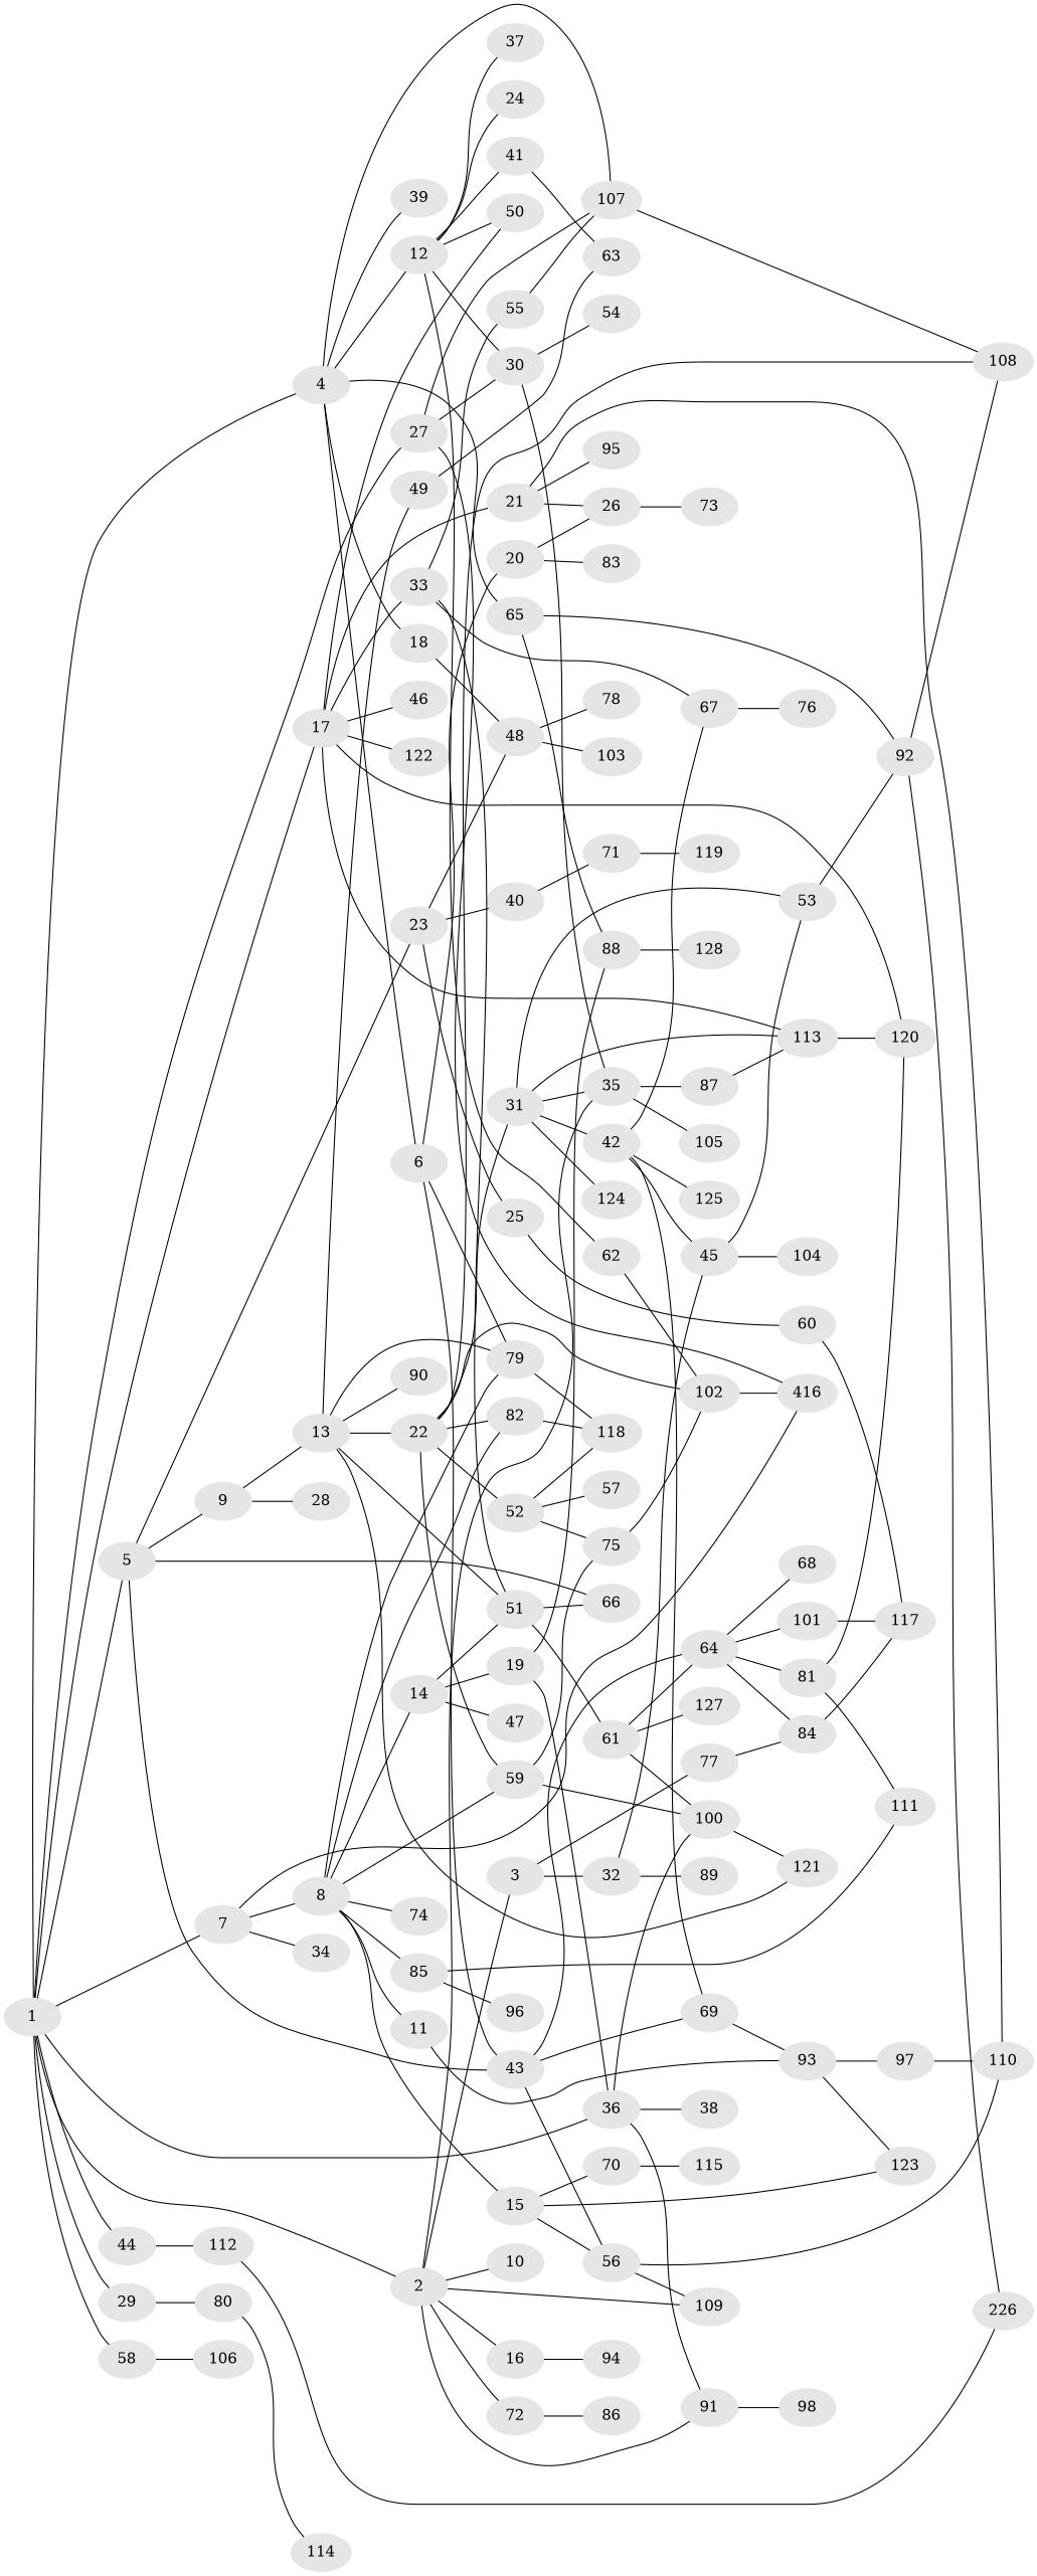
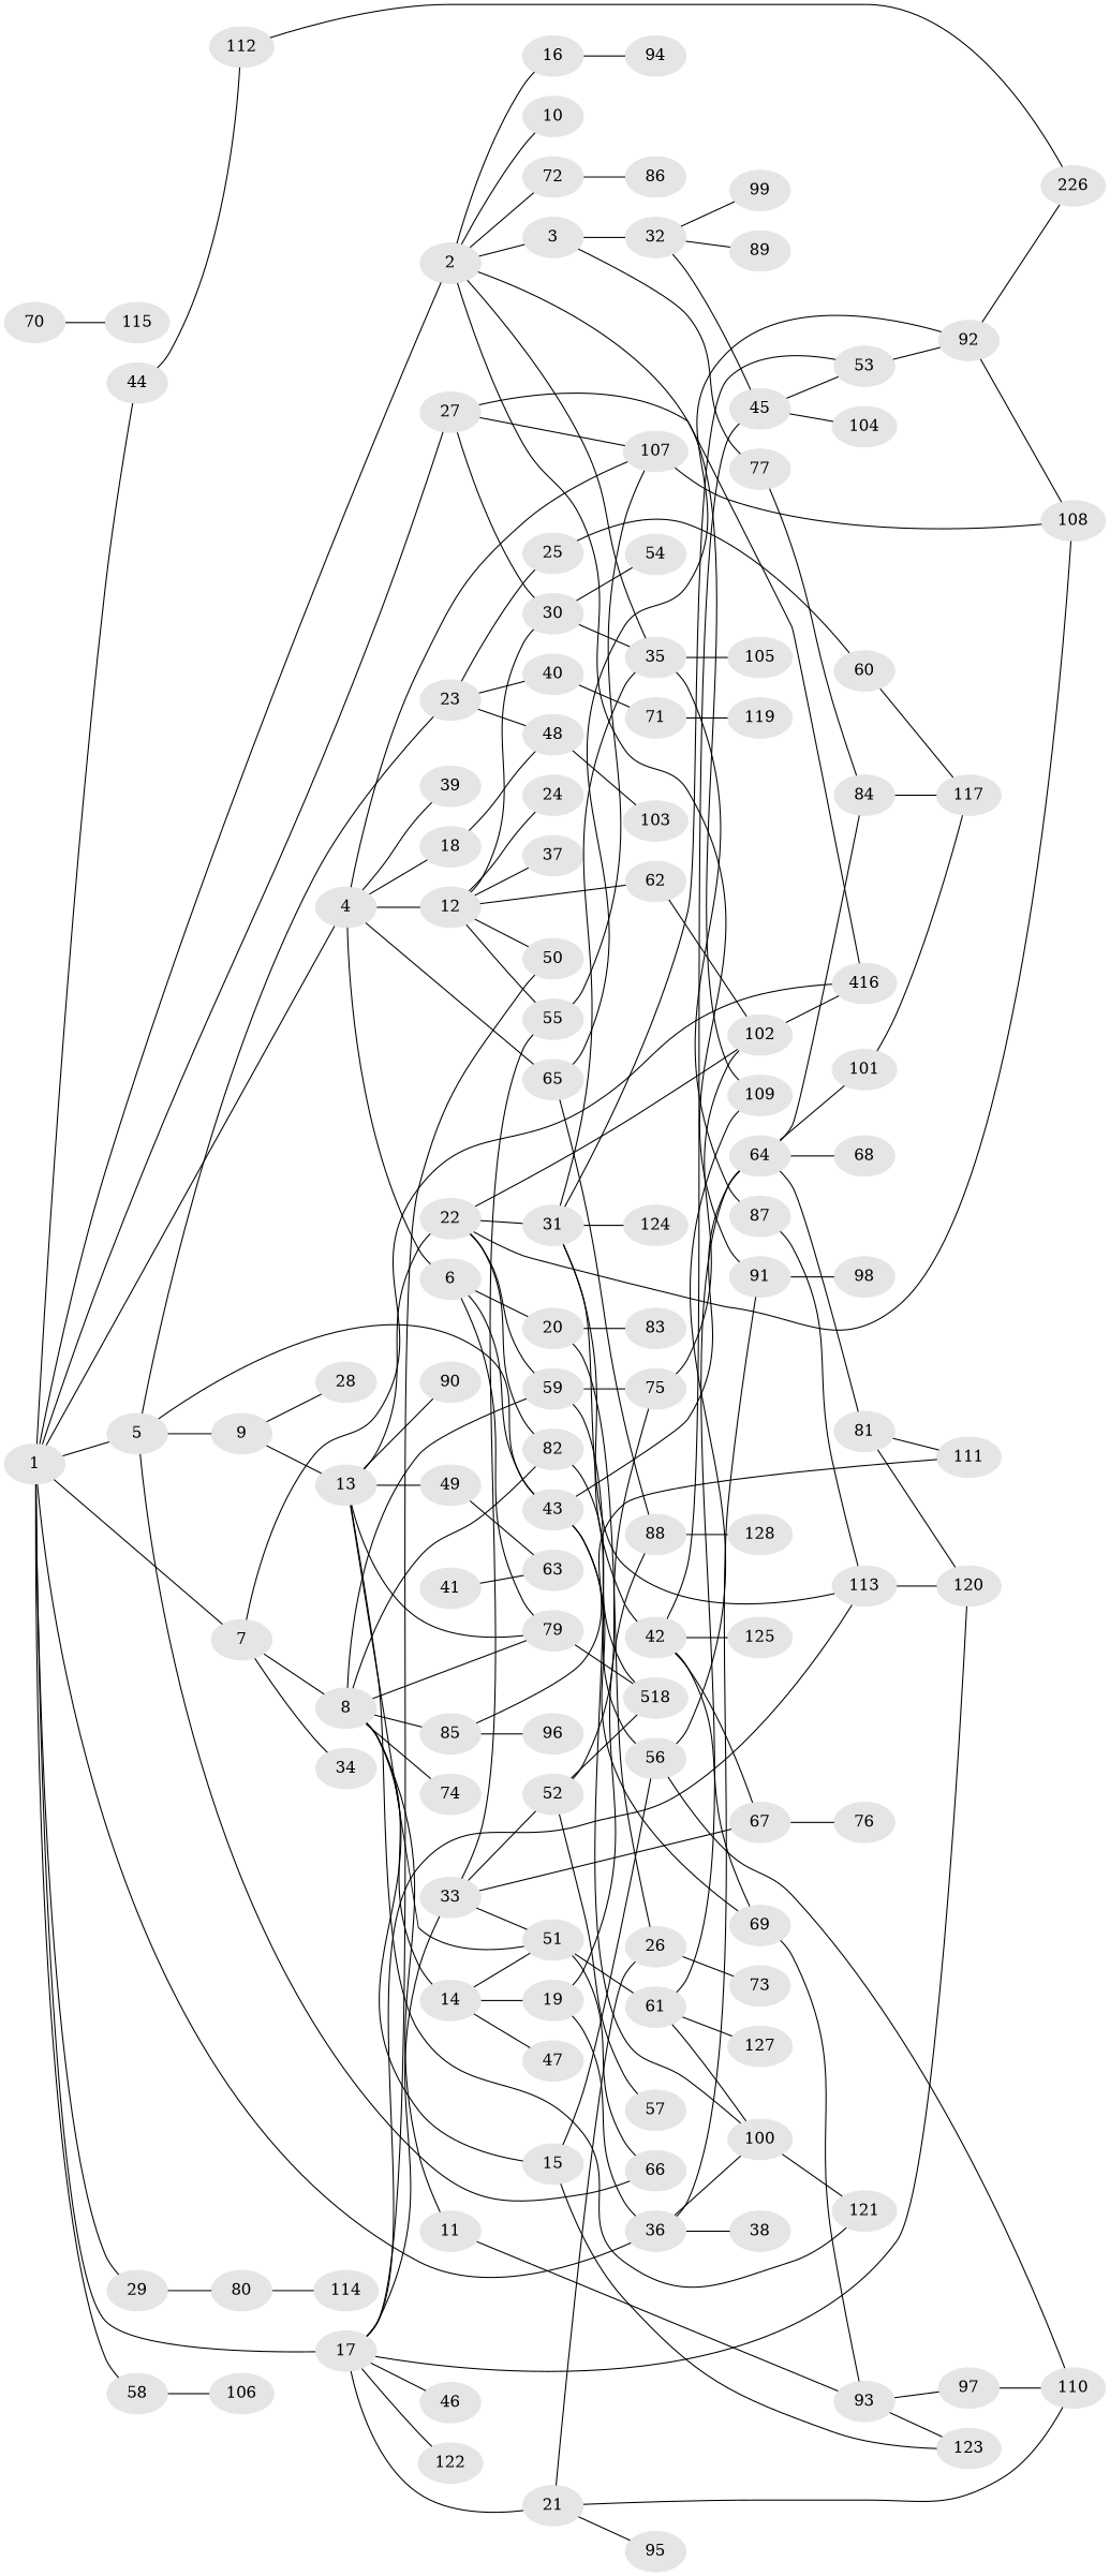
  graph {
    rankdir=LR
    node [color=gray90 style=filled]
    1
    2
    4
    5
    7
    17
    27
    29
    36
    44
    58
    3
    10
    16
    35
    72
    91
    109
    6
    12
    18
    39
    65
    107
    9
    23
    43
    66
    8
    34
    n31 [label=416]
    50
    21
    33
    46
    113
    120
    122
    30
    80
    38
    100
    112
    106
    32
    77
    94
    87
    105
    86
    98
    45
    89
+   99
    84
    20
    79
    24
    37
    41
    62
    48
    88
    92
    108
    13
    28
    25
    40
    56
    69
    64
    49
    63
    26
    83
-   118
+   118 [label=518]
    11
    14
    15
    59
    74
    82
    85
    93
    51
    19
    47
    70
    123
    75
    111
    96
    22
    90
    121
    97
    54
    102
    31
    61
    110
    115
    95
    52
    55
    67
-   78
    103
    128
    73
    42
    53
    124
    60
    71
    117
    114
    125
    104
    57
    76
    119
    68
    81
    101
    n127 [label=226]
    127
    1 -- 2
    1 -- 4
    1 -- 5
    1 -- 7
    1 -- 17
    1 -- 27
    1 -- 29
    1 -- 36
    1 -- 44
    1 -- 58
    2 -- 3
    2 -- 10
    2 -- 16
    2 -- 35
    2 -- 72
    2 -- 91
    2 -- 109
    4 -- 6
    4 -- 12
    4 -- 18
    4 -- 39
    4 -- 65
    4 -- 107
    5 -- 9
    5 -- 23
    5 -- 43
    5 -- 66
    7 -- 8
    7 -- 34
    7 -- n31
    17 -- 50
    17 -- 21
    17 -- 33
    17 -- 46
    17 -- 113
    17 -- 120
    17 -- 122
    27 -- 107
    27 -- n31
    27 -- 30
    29 -- 80
    36 -- 91
    36 -- 38
    36 -- 100
    44 -- 112
    58 -- 106
    3 -- 32
    3 -- 77
    16 -- 94
    35 -- 87
    35 -- 105
    72 -- 86
    91 -- 98
    6 -- 43
    6 -- 20
    6 -- 79
    12 -- 50
    12 -- 30
    12 -- 24
    12 -- 37
-   12 -- 41
+   12 -- 55
    12 -- 62
    18 -- 48
    65 -- 88
    65 -- 92
    107 -- 108
    9 -- 13
    9 -- 28
    23 -- 48
    23 -- 25
    23 -- 40
    43 -- 56
    43 -- 69
    43 -- 64
    8 -- 79
    8 -- 11
    8 -- 14
    8 -- 15
    8 -- 59
    8 -- 74
    8 -- 82
    8 -- 85
    21 -- 26
    21 -- 110
    21 -- 95
    33 -- 51
-   22 -- 52
+   33 -- 52
    33 -- 55
    33 -- 67
    113 -- 120
    30 -- 35
    30 -- 54
    80 -- 114
    100 -- 121
    112 -- n127
    32 -- 45
    32 -- 89
+   32 -- 99
    77 -- 84
    87 -- 113
    45 -- 53
    45 -- 104
    84 -- 117
    20 -- 26
    20 -- 83
    79 -- 118
    41 -- 63
    62 -- 102
-   48 -- 78
    48 -- 103
    88 -- 128
    92 -- 108
    92 -- n127
    13 -- 79
    13 -- 49
    13 -- 51
    13 -- 22
    13 -- 90
    13 -- 121
    25 -- 60
    40 -- 71
    56 -- 109
    56 -- 110
    69 -- 93
    64 -- 84
    64 -- 68
    64 -- 81
    64 -- 101
    49 -- 63
    26 -- 73
    11 -- 93
    14 -- 51
    14 -- 19
    14 -- 47
    15 -- 56
-   15 -- 70
    15 -- 123
    59 -- 100
    59 -- 75
    82 -- 118
    85 -- 111
    85 -- 96
    93 -- 123
    93 -- 97
    51 -- 66
    51 -- 61
    19 -- 36
    19 -- 88
    70 -- 115
    75 -- 102
    22 -- 108
    22 -- 59
    22 -- 82
    22 -- 102
    22 -- 31
    97 -- 110
    102 -- n31
    31 -- 35
    31 -- 113
    31 -- 42
    31 -- 53
    31 -- 124
    61 -- 100
    61 -- 64
    61 -- 127
    52 -- 118
    52 -- 75
    52 -- 57
    55 -- 107
    67 -- 76
    42 -- 45
    42 -- 69
    42 -- 67
    42 -- 125
    53 -- 92
    60 -- 117
    71 -- 119
    81 -- 120
    81 -- 111
    101 -- 117
  }
